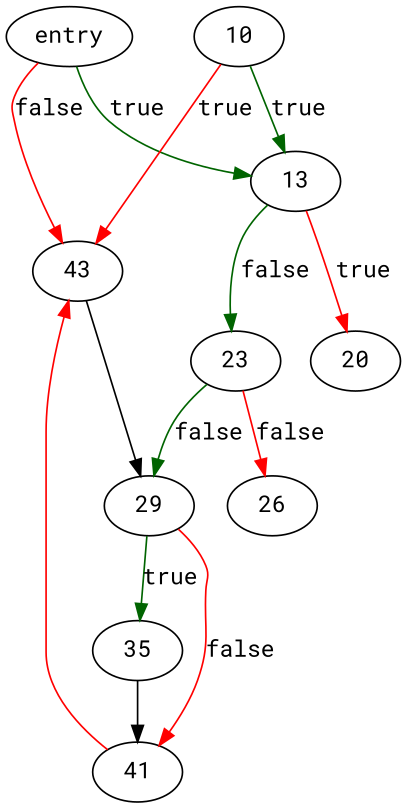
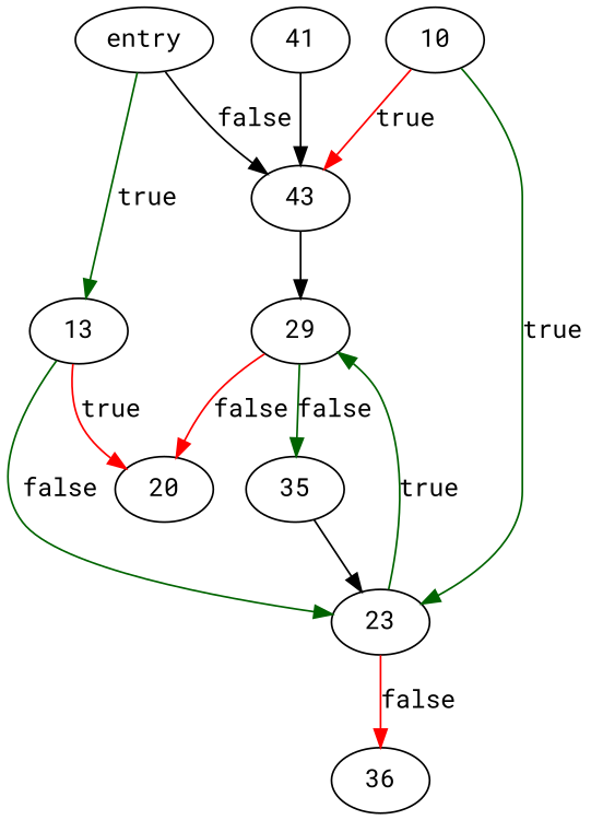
  digraph {
    fontname="Roboto Mono"
    node [fontname="Roboto Mono"]
    edge [color=red fontname="Roboto Mono"]
    n1 [label=entry]
    43
    13
    10
    29
    20
    23
-   26
+   26 [label=36]
    35
    41
-   n1 -> 43 [label=false]
+   n1 -> 43 [color=black label=false]
    n1 -> 13 [color=darkgreen label=true]
    43 -> 29 [color=""]
    13 -> 20 [label=true]
    13 -> 23 [color=darkgreen label=false]
    10 -> 43 [label=true]
-   10 -> 13 [color=darkgreen label=true]
-   29 -> 35 [color=darkgreen label=true]
-   29 -> 41 [label=false]
-   23 -> 29 [color=darkgreen label=false]
+   10 -> 23 [color=darkgreen label=true]
+   29 -> 35 [color=darkgreen label=false]
+   29 -> 20 [label=false]
+   23 -> 29 [color=darkgreen label=true]
    23 -> 26 [label=false]
-   35 -> 41 [color=""]
-   41 -> 43
+   35 -> 23 [color=""]
+   41 -> 43 [color=""]
  }
